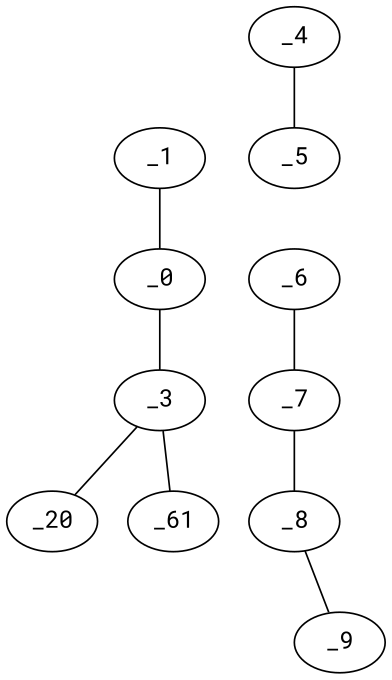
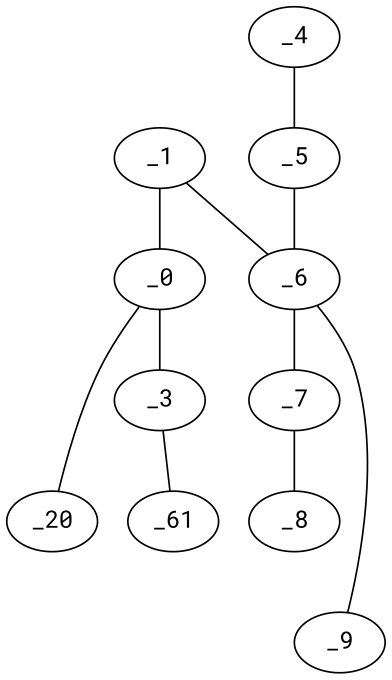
  graph {
    fontname="Roboto Mono"
    node [charge=0 chem=1 fontname="Roboto Mono" symbol="C  " x=2.866 y=-0.5]
    edge [fontname="Roboto Mono" valence=1]
    n1 [label=_0]
    _1 [x=3.7321 y=-1]
    _6 [x=4.5981]
    _3 [y=0.5]
    n5 [chem=7 label=_20 symbol="Cl " x=2 y=-1]
    _7 [chem=4 symbol="N  " x=5.5491 y=-0.809]
    n7 [chem=7 label=_61 symbol="Cl " x=2 y=1]
    _8 [chem=16 symbol="Se " x=6.1369 y=0]
    _4 [x=3.7321 y=1]
    _5 [x=4.5981 y=0.5]
    _9 [chem=4 symbol="N  " x=5.5491 y=0.809]
    n1 -- _3
-   _3 -- n5
+   n1 -- n5
    _1 -- n1 [valence=2]
+   _1 -- _6
    _6 -- _7 [valence=2]
    _3 -- n7
    _7 -- _8
-   _8 -- _9
+   _6 -- _9
    _4 -- _5
+   _5 -- _6
  }
